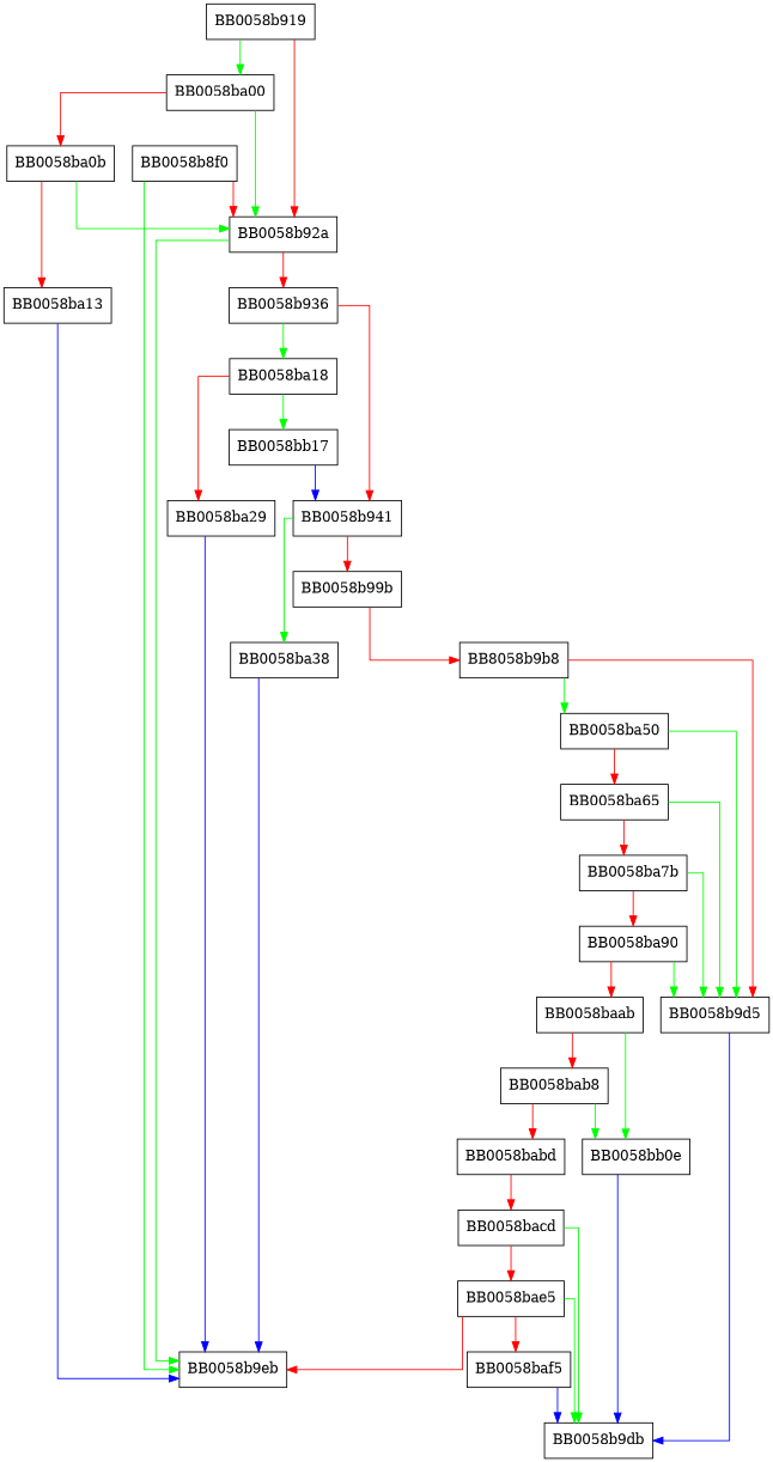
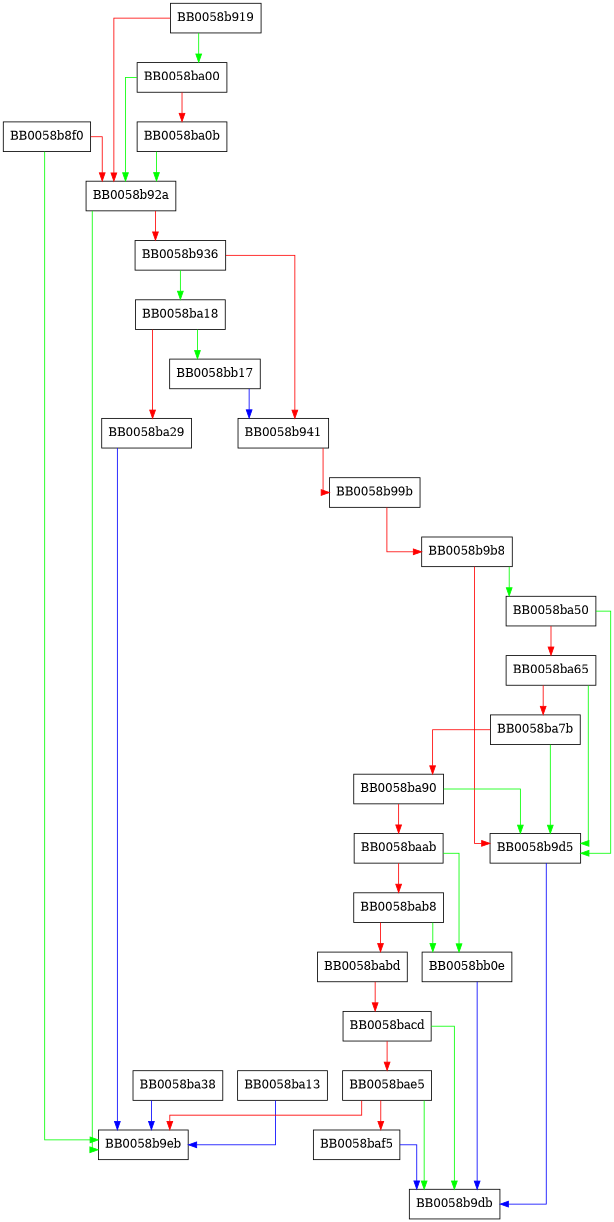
  digraph {
    splines=ortho
    node [shape=box]
    edge [color=red]
    BB0058b8f0
    BB0058b9eb
    BB0058b92a
    BB0058b919
    BB0058ba00
    BB0058ba0b
    BB0058b936
    BB0058ba13
    BB0058ba18
    BB0058b941
    BB0058bb17
    BB0058ba29
    BB0058ba38
    BB0058b99b
-   BB0058b9b8 [label=BB8058b9b8]
+   BB0058b9b8
    BB0058b9d5
    BB0058b9db
    BB0058ba50
    BB0058ba65
    BB0058ba7b
    BB0058ba90
    BB0058baab
    BB0058bb0e
    BB0058bab8
    BB0058babd
    BB0058bacd
    BB0058bae5
    BB0058baf5
    BB0058b8f0 -> BB0058b9eb [color=green]
    BB0058b8f0 -> BB0058b92a
    BB0058b92a -> BB0058b9eb [color=green]
    BB0058b92a -> BB0058b936
    BB0058b919 -> BB0058b92a
    BB0058b919 -> BB0058ba00 [color=green]
    BB0058ba00 -> BB0058b92a [color=green]
    BB0058ba00 -> BB0058ba0b
    BB0058ba0b -> BB0058b92a [color=green]
-   BB0058ba0b -> BB0058ba13
    BB0058b936 -> BB0058ba18 [color=green]
    BB0058b936 -> BB0058b941
    BB0058ba13 -> BB0058b9eb [color=blue]
    BB0058ba18 -> BB0058bb17 [color=green]
    BB0058ba18 -> BB0058ba29
-   BB0058b941 -> BB0058ba38 [color=green]
    BB0058b941 -> BB0058b99b
    BB0058bb17 -> BB0058b941 [color=blue]
    BB0058ba29 -> BB0058b9eb [color=blue]
    BB0058ba38 -> BB0058b9eb [color=blue]
    BB0058b99b -> BB0058b9b8
    BB0058b9b8 -> BB0058b9d5
    BB0058b9b8 -> BB0058ba50 [color=green]
    BB0058b9d5 -> BB0058b9db [color=blue]
    BB0058ba50 -> BB0058b9d5 [color=green]
    BB0058ba50 -> BB0058ba65
    BB0058ba65 -> BB0058b9d5 [color=green]
    BB0058ba65 -> BB0058ba7b
    BB0058ba7b -> BB0058b9d5 [color=green]
    BB0058ba7b -> BB0058ba90
    BB0058ba90 -> BB0058b9d5 [color=green]
    BB0058ba90 -> BB0058baab
    BB0058baab -> BB0058bb0e [color=green]
    BB0058baab -> BB0058bab8
    BB0058bb0e -> BB0058b9db [color=blue]
    BB0058bab8 -> BB0058bb0e [color=green]
    BB0058bab8 -> BB0058babd
    BB0058babd -> BB0058bacd
    BB0058bacd -> BB0058b9db [color=green]
    BB0058bacd -> BB0058bae5
    BB0058bae5 -> BB0058b9eb
    BB0058bae5 -> BB0058b9db [color=green]
    BB0058bae5 -> BB0058baf5
    BB0058baf5 -> BB0058b9db [color=blue]
  }
